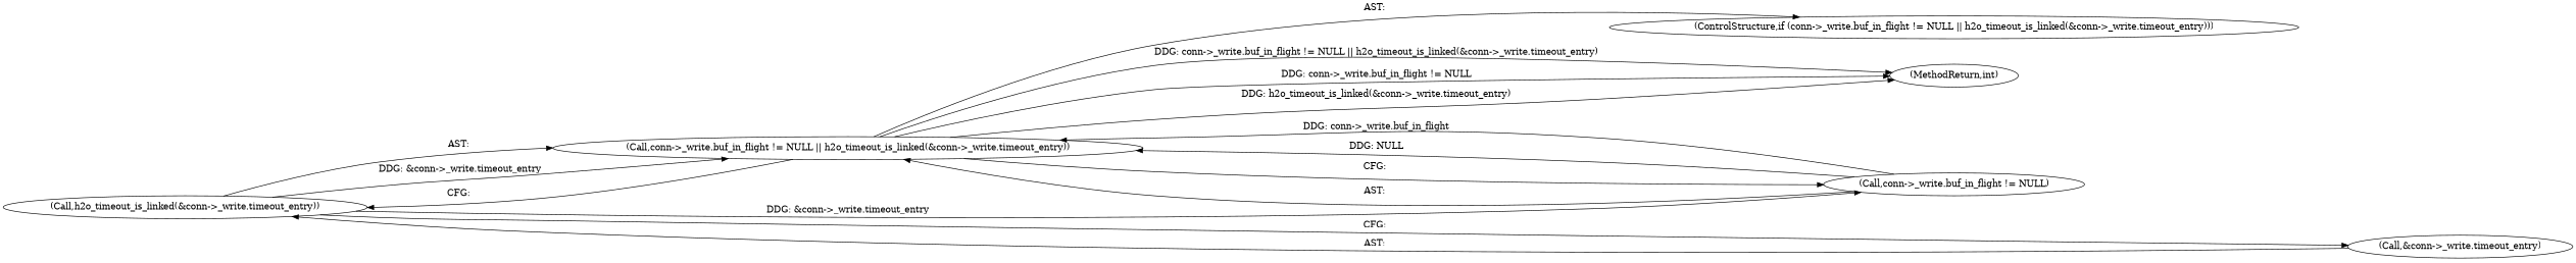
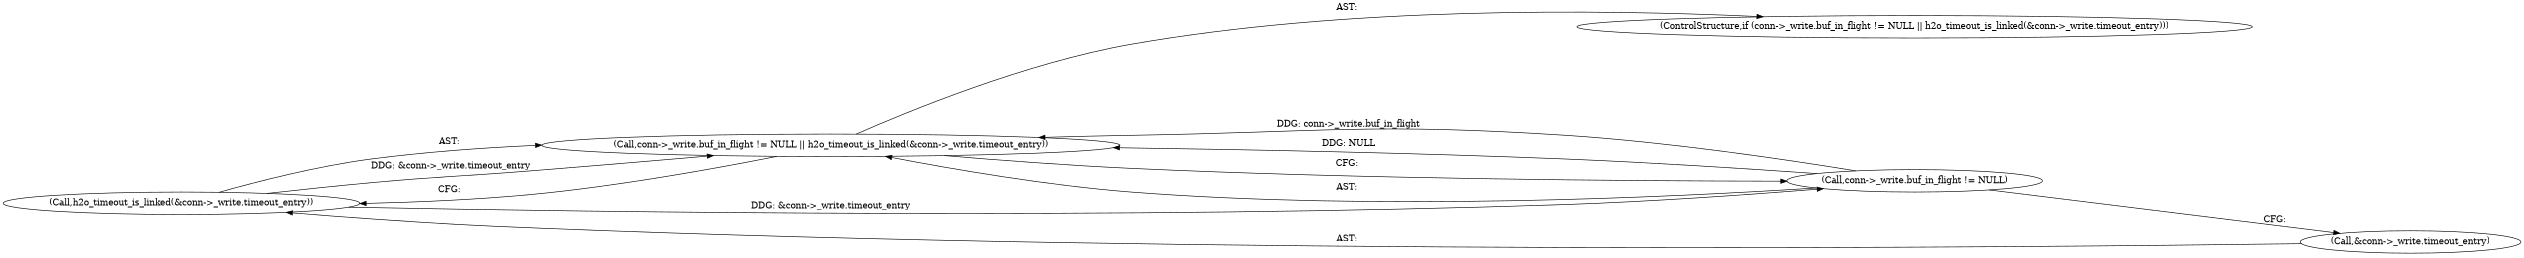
  digraph {
    rankdir=LR
    n1 [label="(Call,h2o_timeout_is_linked(&conn->_write.timeout_entry))"]
    n2 [label="(Call,conn->_write.buf_in_flight != NULL || h2o_timeout_is_linked(&conn->_write.timeout_entry))"]
    n3 [label="(Call,&conn->_write.timeout_entry)"]
    n4 [label="(Call,conn->_write.buf_in_flight != NULL)"]
-   n5 [label="(MethodReturn,int)"]
    n6 [label="(ControlStructure,if (conn->_write.buf_in_flight != NULL || h2o_timeout_is_linked(&conn->_write.timeout_entry)))"]
    n1 -> n2 [label="AST: "]
    n1 -> n2 [label="DDG: &conn->_write.timeout_entry"]
-   n1 -> n3 [label="CFG: "]
+   n4 -> n3 [label="CFG: "]
    n1 -> n4 [label="DDG: &conn->_write.timeout_entry"]
    n2 -> n1 [label="CFG: "]
    n2 -> n4 [label="CFG: "]
-   n2 -> n5 [label="DDG: h2o_timeout_is_linked(&conn->_write.timeout_entry)"]
-   n2 -> n5 [label="DDG: conn->_write.buf_in_flight != NULL || h2o_timeout_is_linked(&conn->_write.timeout_entry)"]
-   n2 -> n5 [label="DDG: conn->_write.buf_in_flight != NULL"]
    n2 -> n6 [label="AST: "]
    n3 -> n1 [label="AST: "]
    n4 -> n2 [label="AST: "]
    n4 -> n2 [label="DDG: conn->_write.buf_in_flight"]
    n4 -> n2 [label="DDG: NULL"]
  }
